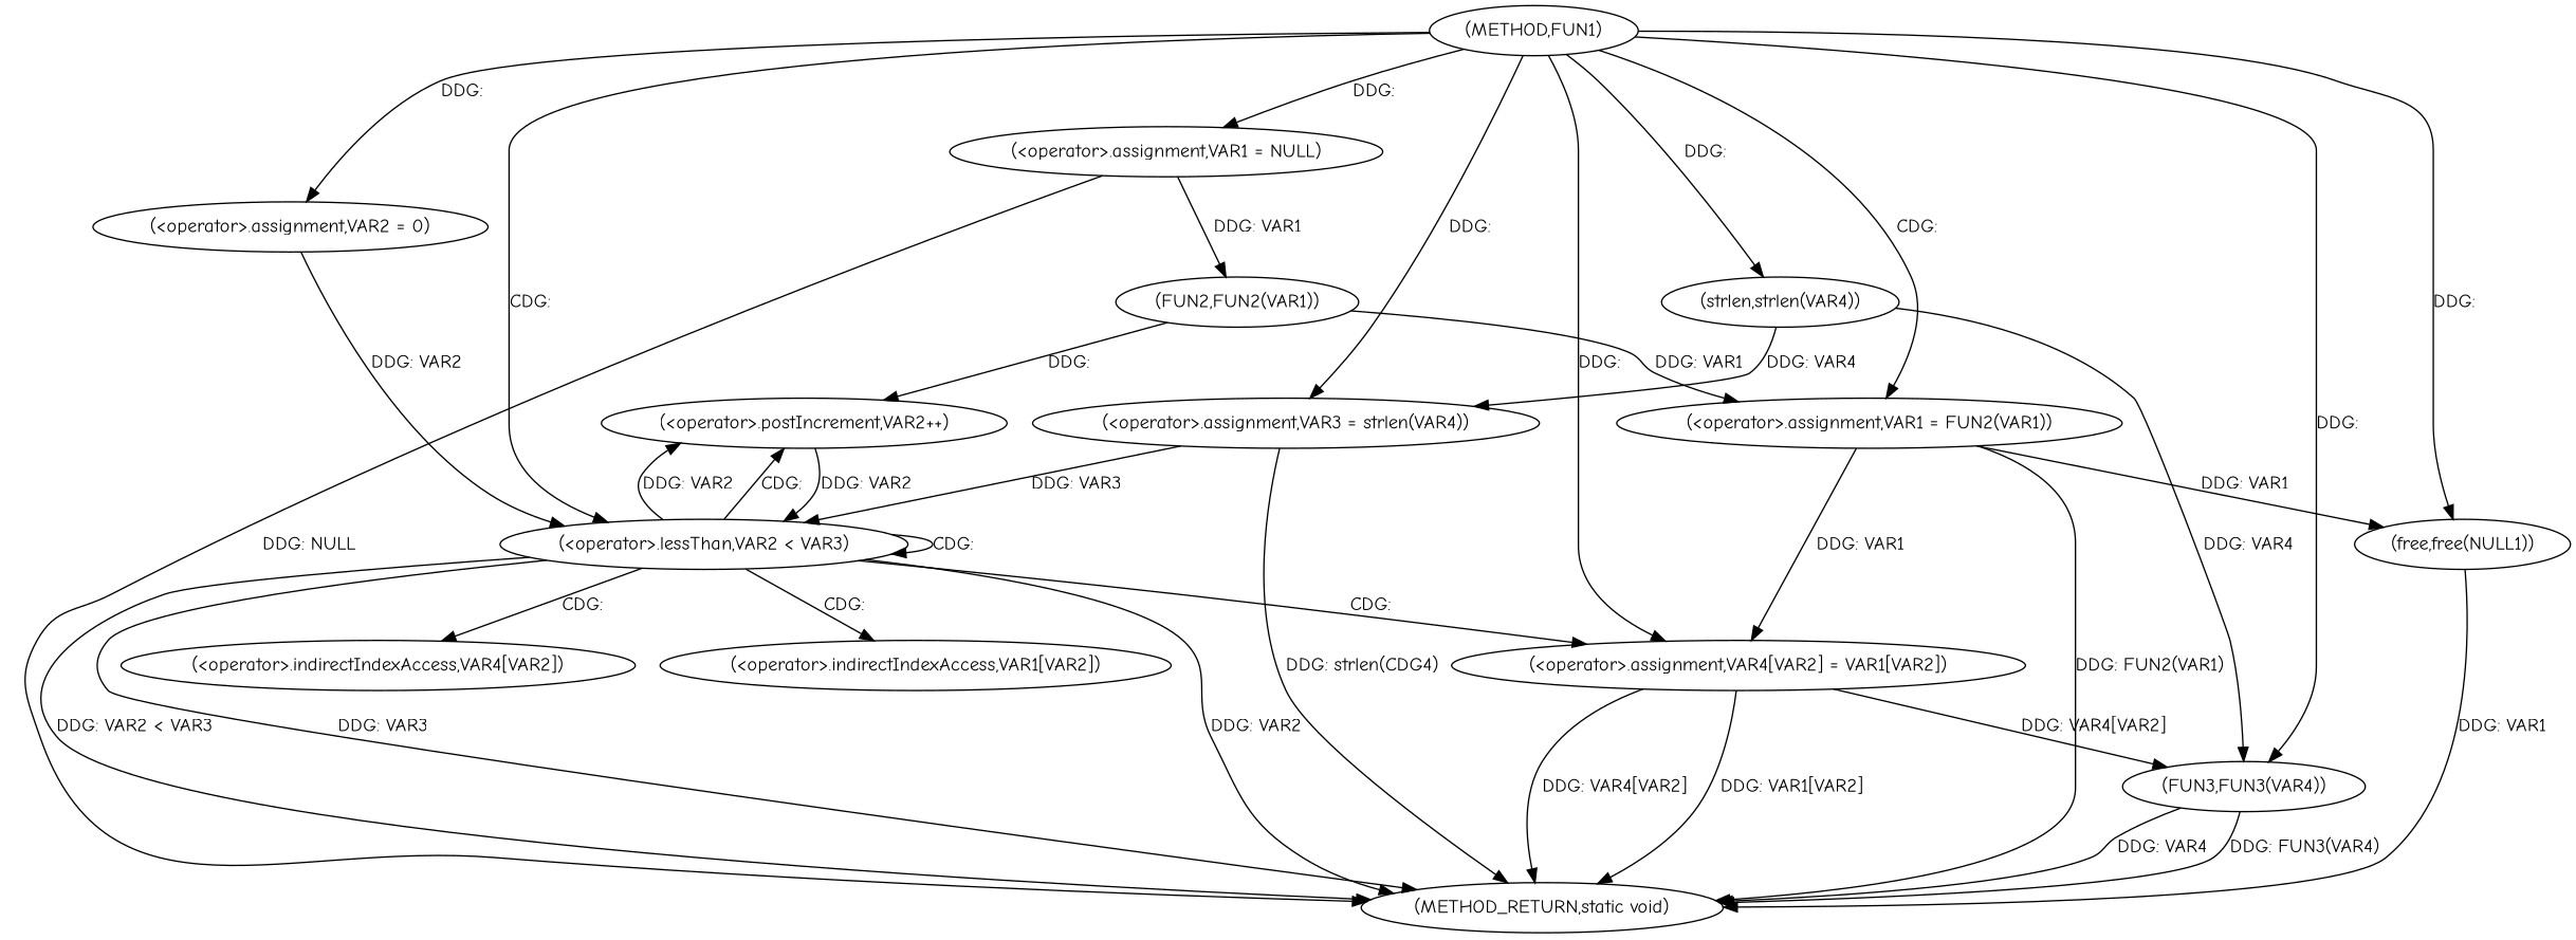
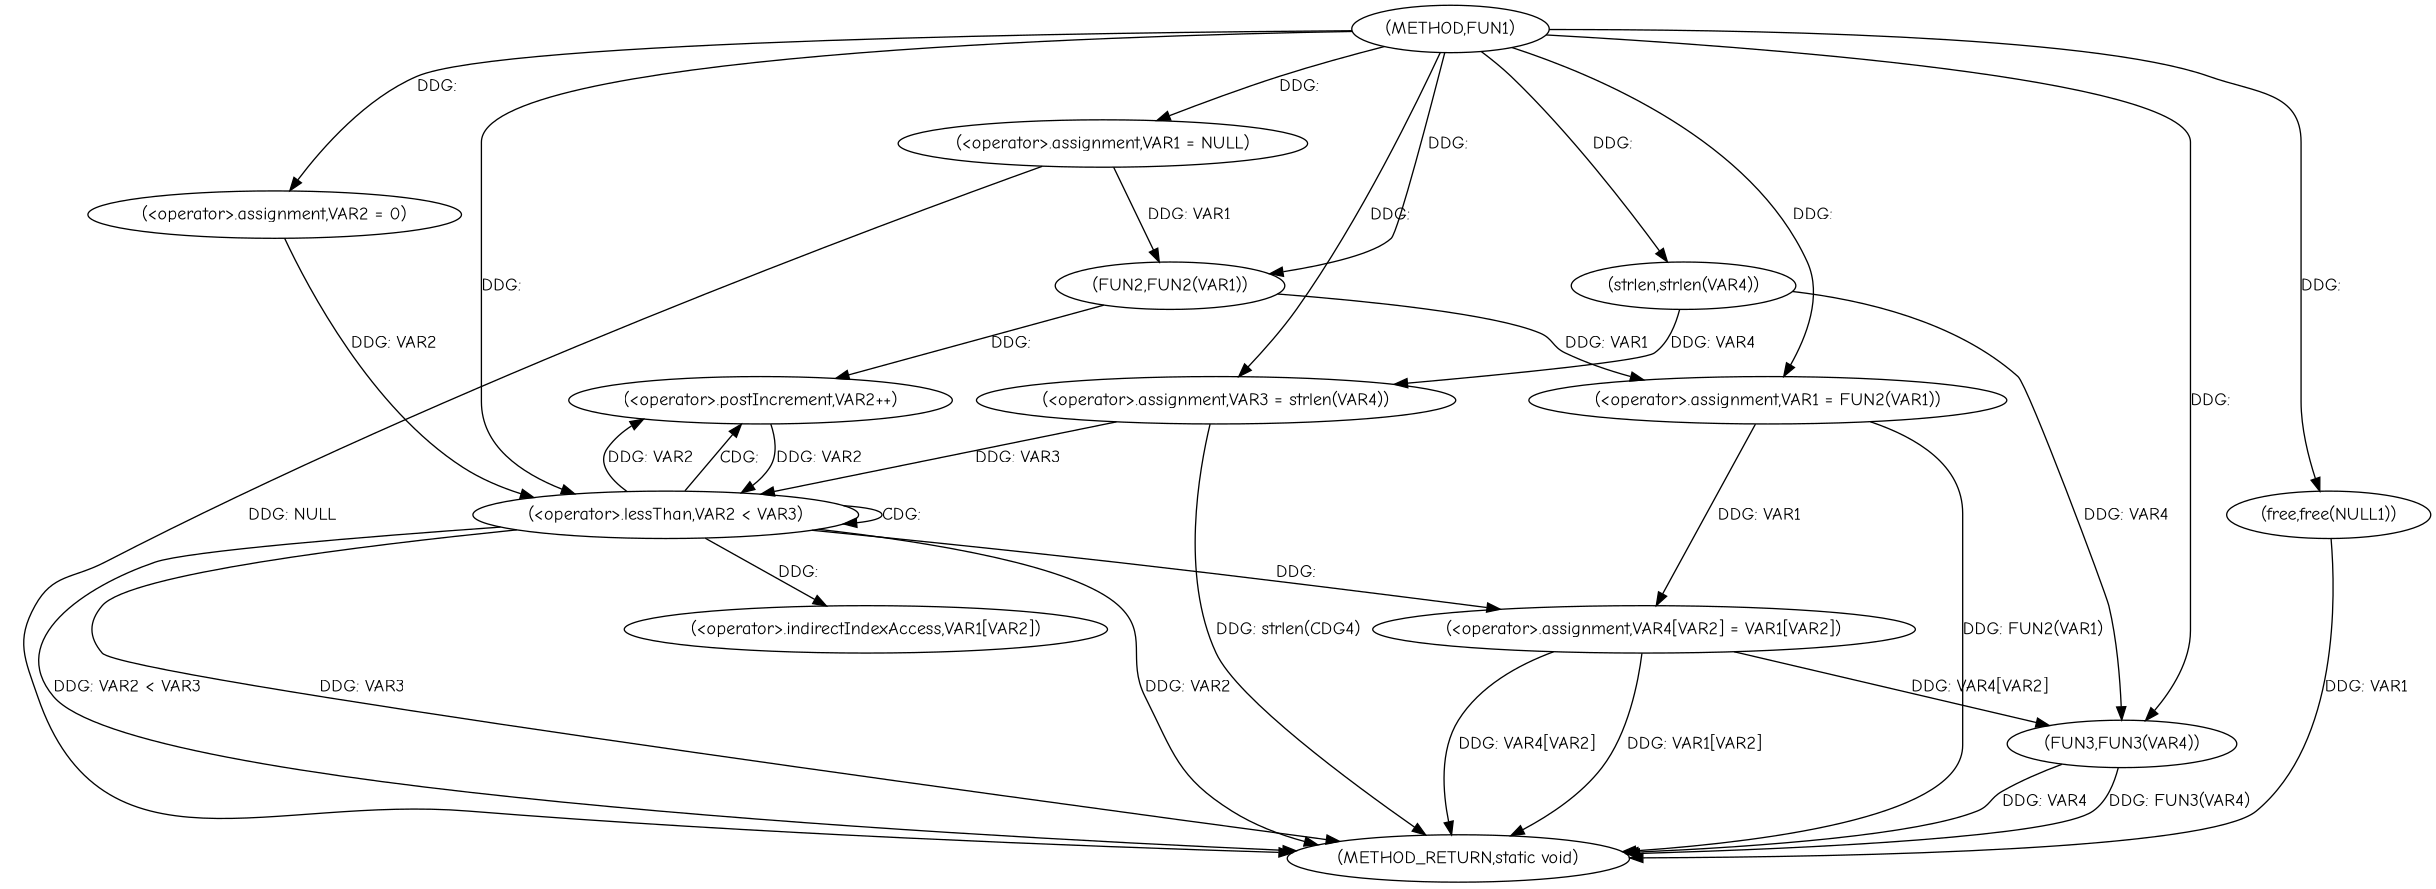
  digraph {
    fontname="Comic Neue"
    node [fontname="Comic Neue"]
    edge [fontname="Comic Neue"]
    n1 [label="(METHOD,FUN1)"]
    n2 [label="(<operator>.assignment,VAR1 = NULL)"]
    n3 [label="(<operator>.assignment,VAR1 = FUN2(VAR1))"]
    n4 [label="(FUN2,FUN2(VAR1))"]
    n5 [label="(<operator>.assignment,VAR3 = strlen(VAR4))"]
    n6 [label="(strlen,strlen(VAR4))"]
    n7 [label="(<operator>.assignment,VAR2 = 0)"]
    n8 [label="(<operator>.lessThan,VAR2 < VAR3)"]
    n9 [label="(FUN3,FUN3(VAR4))"]
    n10 [label="(free,free(NULL1))"]
    n11 [label="(METHOD_RETURN,static void)"]
    n12 [label="(<operator>.assignment,VAR4[VAR2] = VAR1[VAR2])"]
    n13 [label="(<operator>.postIncrement,VAR2++)"]
-   n14 [label="(<operator>.indirectIndexAccess,VAR4[VAR2])"]
    n15 [label="(<operator>.indirectIndexAccess,VAR1[VAR2])"]
    n1 -> n2 [label="DDG: "]
-   n1 -> n3 [label="CDG: "]
-   n1 -> n12 [label="DDG: "]
+   n1 -> n3 [label="DDG: "]
+   n1 -> n4 [label="DDG: "]
    n1 -> n5 [label="DDG: "]
    n1 -> n6 [label="DDG: "]
    n1 -> n7 [label="DDG: "]
-   n1 -> n8 [label="CDG: "]
+   n1 -> n8 [label="DDG: "]
    n1 -> n9 [label="DDG: "]
    n1 -> n10 [label="DDG: "]
    n2 -> n4 [label="DDG: VAR1"]
    n2 -> n11 [label="DDG: NULL"]
-   n3 -> n10 [label="DDG: VAR1"]
    n3 -> n11 [label="DDG: FUN2(VAR1)"]
    n3 -> n12 [label="DDG: VAR1"]
    n4 -> n3 [label="DDG: VAR1"]
    n4 -> n13 [label="DDG: "]
    n5 -> n8 [label="DDG: VAR3"]
    n5 -> n11 [label="DDG: strlen(CDG4)"]
    n6 -> n5 [label="DDG: VAR4"]
    n6 -> n9 [label="DDG: VAR4"]
    n7 -> n8 [label="DDG: VAR2"]
    n8 -> n8 [label="CDG: "]
    n8 -> n11 [label="DDG: VAR3"]
    n8 -> n11 [label="DDG: VAR2"]
    n8 -> n11 [label="DDG: VAR2 < VAR3"]
-   n8 -> n12 [label="CDG: "]
+   n8 -> n12 [label="DDG: "]
    n8 -> n13 [label="DDG: VAR2"]
    n8 -> n13 [label="CDG: "]
-   n8 -> n14 [label="CDG: "]
-   n8 -> n15 [label="CDG: "]
+   n8 -> n15 [label="DDG: "]
    n9 -> n11 [label="DDG: FUN3(VAR4)"]
    n9 -> n11 [label="DDG: VAR4"]
    n10 -> n11 [label="DDG: VAR1"]
    n12 -> n9 [label="DDG: VAR4[VAR2]"]
    n12 -> n11 [label="DDG: VAR1[VAR2]"]
    n12 -> n11 [label="DDG: VAR4[VAR2]"]
    n13 -> n8 [label="DDG: VAR2"]
  }
